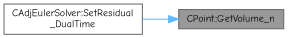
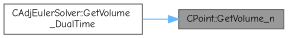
  digraph {
    rankdir=RL
    fontname="Comic Neue"
    node [fontname="Comic Neue" fontsize=10 shape=box style=filled]
    n1 [color=gray40 fillcolor=grey60 fontcolor=black height=0.2 label="CPoint::GetVolume_n" width=0.4]
-   n2 [color=grey40 fillcolor=white height=0.2 label="CAdjEulerSolver::SetResidual\l_DualTime" width=0.4]
+   n2 [color=grey40 fillcolor=white height=0.2 label="CAdjEulerSolver::GetVolume\l_DualTime" width=0.4]
    n1 -> n2 [color=steelblue1 dir=back fontname="Comic Neue" fontsize=10 labelfontname=Helvetica labelfontsize=10 style=solid]
  }
